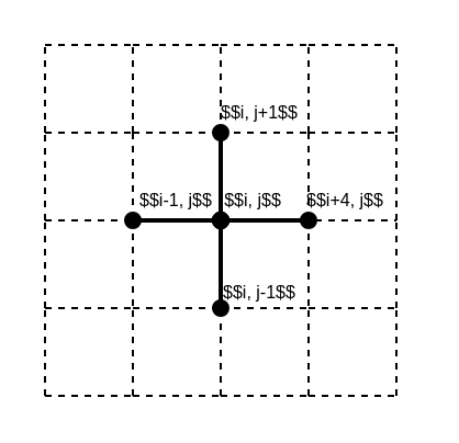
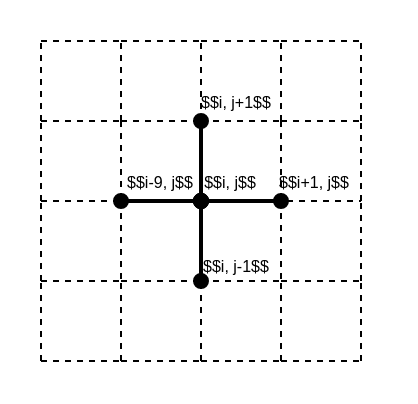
  <mxCell id="0" />
  <mxCell id="1" parent="0" />
  <mxCell id="2" value="" style="endArrow=oval;html=1;rounded=0;startArrow=oval;startFill=1;endFill=1;strokeWidth=2;" edge="1" parent="1"><mxGeometry width="50" height="50" relative="1" as="geometry"><mxPoint x="60" y="100" as="sourcePoint" /><mxPoint x="100" y="100" as="targetPoint" /></mxGeometry></mxCell>
  <mxCell id="3" value="" style="endArrow=oval;html=1;rounded=0;startArrow=oval;startFill=1;endFill=1;strokeWidth=2;" edge="1" parent="1"><mxGeometry width="50" height="50" relative="1" as="geometry"><mxPoint x="100" y="100" as="sourcePoint" /><mxPoint x="140" y="100" as="targetPoint" /></mxGeometry></mxCell>
  <mxCell id="4" value="" style="endArrow=oval;html=1;rounded=0;startArrow=oval;startFill=1;endFill=1;strokeWidth=2;" edge="1" parent="1"><mxGeometry width="50" height="50" relative="1" as="geometry"><mxPoint x="100" y="100" as="sourcePoint" /><mxPoint x="100" y="140" as="targetPoint" /></mxGeometry></mxCell>
  <mxCell id="5" value="" style="endArrow=oval;html=1;rounded=0;startArrow=oval;startFill=1;endFill=1;strokeWidth=2;" edge="1" parent="1"><mxGeometry width="50" height="50" relative="1" as="geometry"><mxPoint x="100" y="60" as="sourcePoint" /><mxPoint x="100" y="100" as="targetPoint" /></mxGeometry></mxCell>
  <mxCell id="6" value="" style="endArrow=oval;html=1;rounded=0;startArrow=none;startFill=0;endFill=1;dashed=1;" edge="1" parent="1"><mxGeometry width="50" height="50" relative="1" as="geometry"><mxPoint x="60" y="60" as="sourcePoint" /><mxPoint x="60" y="100" as="targetPoint" /></mxGeometry></mxCell>
  <mxCell id="7" value="" style="endArrow=none;html=1;rounded=0;startArrow=none;startFill=0;endFill=0;dashed=1;" edge="1" parent="1"><mxGeometry width="50" height="50" relative="1" as="geometry"><mxPoint x="140" y="60" as="sourcePoint" /><mxPoint x="140" y="100" as="targetPoint" /></mxGeometry></mxCell>
  <mxCell id="8" value="" style="endArrow=none;html=1;rounded=0;startArrow=none;startFill=0;endFill=0;dashed=1;" edge="1" parent="1"><mxGeometry width="50" height="50" relative="1" as="geometry"><mxPoint x="60" y="100" as="sourcePoint" /><mxPoint x="60" y="140" as="targetPoint" /></mxGeometry></mxCell>
  <mxCell id="9" value="" style="endArrow=none;html=1;rounded=0;startArrow=none;startFill=0;endFill=0;dashed=1;" edge="1" parent="1"><mxGeometry width="50" height="50" relative="1" as="geometry"><mxPoint x="140" y="100" as="sourcePoint" /><mxPoint x="140" y="140" as="targetPoint" /></mxGeometry></mxCell>
  <mxCell id="10" value="" style="endArrow=none;html=1;rounded=0;startArrow=none;startFill=0;endFill=0;dashed=1;" edge="1" parent="1"><mxGeometry width="50" height="50" relative="1" as="geometry"><mxPoint x="60" y="140" as="sourcePoint" /><mxPoint x="100" y="140" as="targetPoint" /></mxGeometry></mxCell>
  <mxCell id="11" value="" style="endArrow=none;html=1;rounded=0;startArrow=none;startFill=0;endFill=0;dashed=1;" edge="1" parent="1"><mxGeometry width="50" height="50" relative="1" as="geometry"><mxPoint x="100" y="140" as="sourcePoint" /><mxPoint x="140" y="140" as="targetPoint" /></mxGeometry></mxCell>
  <mxCell id="12" value="" style="endArrow=none;html=1;rounded=0;startArrow=none;startFill=0;endFill=0;dashed=1;" edge="1" parent="1"><mxGeometry width="50" height="50" relative="1" as="geometry"><mxPoint x="60" y="60" as="sourcePoint" /><mxPoint x="100" y="60" as="targetPoint" /></mxGeometry></mxCell>
  <mxCell id="13" value="" style="endArrow=none;html=1;rounded=0;startArrow=none;startFill=0;endFill=0;dashed=1;" edge="1" parent="1"><mxGeometry width="50" height="50" relative="1" as="geometry"><mxPoint x="100" y="60" as="sourcePoint" /><mxPoint x="140" y="60" as="targetPoint" /></mxGeometry></mxCell>
  <mxCell id="14" value="" style="endArrow=none;html=1;rounded=0;startArrow=none;startFill=0;endFill=0;dashed=1;" edge="1" parent="1"><mxGeometry width="50" height="50" relative="1" as="geometry"><mxPoint x="140" y="60" as="sourcePoint" /><mxPoint x="180" y="60" as="targetPoint" /></mxGeometry></mxCell>
  <mxCell id="15" value="" style="endArrow=none;html=1;rounded=0;startArrow=oval;startFill=1;endFill=0;dashed=1;" edge="1" parent="1"><mxGeometry width="50" height="50" relative="1" as="geometry"><mxPoint x="140" y="100" as="sourcePoint" /><mxPoint x="180" y="100" as="targetPoint" /></mxGeometry></mxCell>
  <mxCell id="16" value="" style="endArrow=none;html=1;rounded=0;startArrow=none;startFill=0;endFill=0;dashed=1;" edge="1" parent="1"><mxGeometry width="50" height="50" relative="1" as="geometry"><mxPoint x="140" y="140" as="sourcePoint" /><mxPoint x="180" y="140" as="targetPoint" /></mxGeometry></mxCell>
  <mxCell id="17" value="" style="endArrow=none;html=1;rounded=0;startArrow=none;startFill=0;endFill=0;dashed=1;" edge="1" parent="1"><mxGeometry width="50" height="50" relative="1" as="geometry"><mxPoint x="180" y="140" as="sourcePoint" /><mxPoint x="180" y="100" as="targetPoint" /></mxGeometry></mxCell>
  <mxCell id="18" value="" style="endArrow=none;html=1;rounded=0;startArrow=none;startFill=0;endFill=0;dashed=1;" edge="1" parent="1"><mxGeometry width="50" height="50" relative="1" as="geometry"><mxPoint x="180" y="100" as="sourcePoint" /><mxPoint x="180" y="60" as="targetPoint" /></mxGeometry></mxCell>
  <mxCell id="19" value="" style="endArrow=none;html=1;rounded=0;startArrow=none;startFill=0;endFill=0;dashed=1;" edge="1" parent="1"><mxGeometry width="50" height="50" relative="1" as="geometry"><mxPoint x="140" y="20" as="sourcePoint" /><mxPoint x="180" y="20" as="targetPoint" /></mxGeometry></mxCell>
  <mxCell id="20" value="" style="endArrow=none;html=1;rounded=0;startArrow=none;startFill=0;endFill=0;dashed=1;" edge="1" parent="1"><mxGeometry width="50" height="50" relative="1" as="geometry"><mxPoint x="100" y="20" as="sourcePoint" /><mxPoint x="140" y="20" as="targetPoint" /></mxGeometry></mxCell>
  <mxCell id="21" value="" style="endArrow=none;html=1;rounded=0;startArrow=none;startFill=0;endFill=0;dashed=1;" edge="1" parent="1"><mxGeometry width="50" height="50" relative="1" as="geometry"><mxPoint x="20" y="60" as="sourcePoint" /><mxPoint x="60" y="60" as="targetPoint" /></mxGeometry></mxCell>
  <mxCell id="22" value="" style="endArrow=none;html=1;rounded=0;startArrow=none;startFill=0;endFill=0;dashed=1;" edge="1" parent="1"><mxGeometry width="50" height="50" relative="1" as="geometry"><mxPoint x="20" y="100" as="sourcePoint" /><mxPoint x="60" y="100" as="targetPoint" /></mxGeometry></mxCell>
  <mxCell id="23" value="" style="endArrow=none;html=1;rounded=0;startArrow=none;startFill=0;endFill=0;dashed=1;" edge="1" parent="1"><mxGeometry width="50" height="50" relative="1" as="geometry"><mxPoint x="20" y="20" as="sourcePoint" /><mxPoint x="60" y="20" as="targetPoint" /></mxGeometry></mxCell>
  <mxCell id="24" value="" style="endArrow=none;html=1;rounded=0;startArrow=none;startFill=0;endFill=0;dashed=1;" edge="1" parent="1"><mxGeometry width="50" height="50" relative="1" as="geometry"><mxPoint x="60" y="20" as="sourcePoint" /><mxPoint x="100" y="20" as="targetPoint" /></mxGeometry></mxCell>
  <mxCell id="25" value="" style="endArrow=none;html=1;rounded=0;startArrow=none;startFill=0;endFill=0;dashed=1;" edge="1" parent="1"><mxGeometry width="50" height="50" relative="1" as="geometry"><mxPoint x="20" y="140" as="sourcePoint" /><mxPoint x="60" y="140" as="targetPoint" /></mxGeometry></mxCell>
  <mxCell id="26" value="" style="endArrow=none;html=1;rounded=0;startArrow=none;startFill=0;endFill=0;dashed=1;" edge="1" parent="1"><mxGeometry width="50" height="50" relative="1" as="geometry"><mxPoint x="20" y="180" as="sourcePoint" /><mxPoint x="60" y="180" as="targetPoint" /></mxGeometry></mxCell>
  <mxCell id="27" value="" style="endArrow=none;html=1;rounded=0;startArrow=none;startFill=0;endFill=0;dashed=1;" edge="1" parent="1"><mxGeometry width="50" height="50" relative="1" as="geometry"><mxPoint x="60" y="180" as="sourcePoint" /><mxPoint x="100" y="180" as="targetPoint" /></mxGeometry></mxCell>
  <mxCell id="28" value="" style="endArrow=none;html=1;rounded=0;startArrow=none;startFill=0;endFill=0;dashed=1;" edge="1" parent="1"><mxGeometry width="50" height="50" relative="1" as="geometry"><mxPoint x="100" y="180" as="sourcePoint" /><mxPoint x="140" y="180" as="targetPoint" /></mxGeometry></mxCell>
  <mxCell id="29" value="" style="endArrow=none;html=1;rounded=0;startArrow=none;startFill=0;endFill=0;dashed=1;" edge="1" parent="1"><mxGeometry width="50" height="50" relative="1" as="geometry"><mxPoint x="140" y="180" as="sourcePoint" /><mxPoint x="180" y="180" as="targetPoint" /></mxGeometry></mxCell>
  <mxCell id="30" value="" style="endArrow=none;html=1;rounded=0;startArrow=none;startFill=0;endFill=0;dashed=1;" edge="1" parent="1"><mxGeometry width="50" height="50" relative="1" as="geometry"><mxPoint x="140" y="180" as="sourcePoint" /><mxPoint x="140" y="140" as="targetPoint" /></mxGeometry></mxCell>
  <mxCell id="31" value="" style="endArrow=none;html=1;rounded=0;startArrow=none;startFill=0;endFill=0;dashed=1;" edge="1" parent="1"><mxGeometry width="50" height="50" relative="1" as="geometry"><mxPoint x="180" y="180" as="sourcePoint" /><mxPoint x="180" y="140" as="targetPoint" /></mxGeometry></mxCell>
  <mxCell id="32" value="" style="endArrow=none;html=1;rounded=0;startArrow=none;startFill=0;endFill=0;dashed=1;" edge="1" parent="1"><mxGeometry width="50" height="50" relative="1" as="geometry"><mxPoint x="100" y="180" as="sourcePoint" /><mxPoint x="100" y="140" as="targetPoint" /></mxGeometry></mxCell>
  <mxCell id="33" value="" style="endArrow=none;html=1;rounded=0;startArrow=none;startFill=0;endFill=0;dashed=1;" edge="1" parent="1"><mxGeometry width="50" height="50" relative="1" as="geometry"><mxPoint x="60" y="180" as="sourcePoint" /><mxPoint x="60" y="140" as="targetPoint" /></mxGeometry></mxCell>
  <mxCell id="34" value="" style="endArrow=none;html=1;rounded=0;startArrow=none;startFill=0;endFill=0;dashed=1;" edge="1" parent="1"><mxGeometry width="50" height="50" relative="1" as="geometry"><mxPoint x="20" y="180" as="sourcePoint" /><mxPoint x="20" y="140" as="targetPoint" /></mxGeometry></mxCell>
  <mxCell id="35" value="" style="endArrow=none;html=1;rounded=0;startArrow=none;startFill=0;endFill=0;dashed=1;" edge="1" parent="1"><mxGeometry width="50" height="50" relative="1" as="geometry"><mxPoint x="20" y="140" as="sourcePoint" /><mxPoint x="20" y="100" as="targetPoint" /></mxGeometry></mxCell>
  <mxCell id="36" value="" style="endArrow=none;html=1;rounded=0;startArrow=none;startFill=0;endFill=0;dashed=1;" edge="1" parent="1"><mxGeometry width="50" height="50" relative="1" as="geometry"><mxPoint x="20" y="100" as="sourcePoint" /><mxPoint x="20" y="60" as="targetPoint" /></mxGeometry></mxCell>
  <mxCell id="37" value="" style="endArrow=none;html=1;rounded=0;startArrow=none;startFill=0;endFill=0;dashed=1;" edge="1" parent="1"><mxGeometry width="50" height="50" relative="1" as="geometry"><mxPoint x="180" y="60" as="sourcePoint" /><mxPoint x="180" y="20" as="targetPoint" /></mxGeometry></mxCell>
  <mxCell id="38" value="" style="endArrow=none;html=1;rounded=0;startArrow=none;startFill=0;endFill=0;dashed=1;" edge="1" parent="1"><mxGeometry width="50" height="50" relative="1" as="geometry"><mxPoint x="140" y="60" as="sourcePoint" /><mxPoint x="140" y="20" as="targetPoint" /></mxGeometry></mxCell>
  <mxCell id="39" value="" style="endArrow=none;html=1;rounded=0;startArrow=none;startFill=0;endFill=0;dashed=1;" edge="1" parent="1"><mxGeometry width="50" height="50" relative="1" as="geometry"><mxPoint x="100" y="60" as="sourcePoint" /><mxPoint x="100" y="20" as="targetPoint" /></mxGeometry></mxCell>
  <mxCell id="40" value="" style="endArrow=none;html=1;rounded=0;startArrow=none;startFill=0;endFill=0;dashed=1;" edge="1" parent="1"><mxGeometry width="50" height="50" relative="1" as="geometry"><mxPoint x="60" y="60" as="sourcePoint" /><mxPoint x="60" y="20" as="targetPoint" /></mxGeometry></mxCell>
  <mxCell id="41" value="" style="endArrow=none;html=1;rounded=0;startArrow=none;startFill=0;endFill=0;dashed=1;" edge="1" parent="1"><mxGeometry width="50" height="50" relative="1" as="geometry"><mxPoint x="20" y="60" as="sourcePoint" /><mxPoint x="20" y="20" as="targetPoint" /></mxGeometry></mxCell>
  <mxCell id="42" value="&lt;font style=&quot;font-size: 8px&quot;&gt;$$i, j$$&lt;/font&gt;" style="text;html=1;strokeColor=none;fillColor=none;align=center;verticalAlign=middle;whiteSpace=wrap;rounded=0;" vertex="1" parent="1"><mxGeometry x="85" y="75" width="60" height="30" as="geometry" /></mxCell>
- <mxCell id="43" value="&lt;font style=&quot;font-size: 8px&quot;&gt;$$i+4, j$$&lt;/font&gt;" style="text;html=1;strokeColor=none;fillColor=none;align=center;verticalAlign=middle;whiteSpace=wrap;rounded=0;" vertex="1" parent="1"><mxGeometry x="127" y="75" width="60" height="30" as="geometry" /></mxCell>
- <mxCell id="44" value="&lt;font style=&quot;font-size: 8px&quot;&gt;$$i-1, j$$&lt;/font&gt;" style="text;html=1;strokeColor=none;fillColor=none;align=center;verticalAlign=middle;whiteSpace=wrap;rounded=0;" vertex="1" parent="1"><mxGeometry x="50" y="75" width="60" height="30" as="geometry" /></mxCell>
+ <mxCell id="43" value="&lt;font style=&quot;font-size: 8px&quot;&gt;$$i+1, j$$&lt;/font&gt;" style="text;html=1;strokeColor=none;fillColor=none;align=center;verticalAlign=middle;whiteSpace=wrap;rounded=0;" vertex="1" parent="1"><mxGeometry x="127" y="75" width="60" height="30" as="geometry" /></mxCell>
+ <mxCell id="44" value="&lt;font style=&quot;font-size: 8px&quot;&gt;$$i-9, j$$&lt;/font&gt;" style="text;html=1;strokeColor=none;fillColor=none;align=center;verticalAlign=middle;whiteSpace=wrap;rounded=0;" vertex="1" parent="1"><mxGeometry x="50" y="75" width="60" height="30" as="geometry" /></mxCell>
  <mxCell id="45" value="&lt;font style=&quot;font-size: 8px&quot;&gt;$$i, j+1$$&lt;/font&gt;" style="text;html=1;strokeColor=none;fillColor=none;align=center;verticalAlign=middle;whiteSpace=wrap;rounded=0;" vertex="1" parent="1"><mxGeometry x="88" y="35" width="60" height="30" as="geometry" /></mxCell>
  <mxCell id="46" value="&lt;font style=&quot;font-size: 8px&quot;&gt;$$i, j-1$$&lt;/font&gt;" style="text;html=1;strokeColor=none;fillColor=none;align=center;verticalAlign=middle;whiteSpace=wrap;rounded=0;" vertex="1" parent="1"><mxGeometry x="88" y="117" width="60" height="30" as="geometry" /></mxCell>
